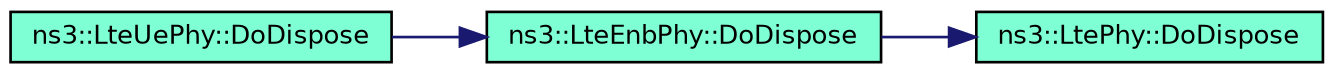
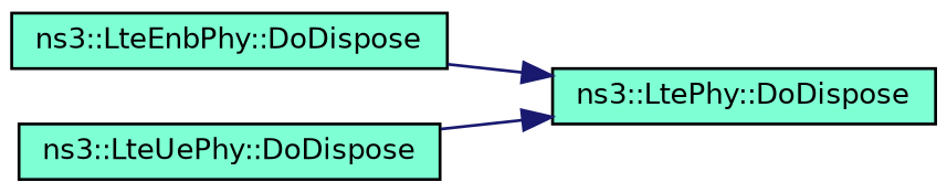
  digraph {
    rankdir=RL
    node [color=black fillcolor=aquamarine fontname=Helvetica fontsize=10 shape=record style=filled]
    edge [color=midnightblue dir=back fontname=Helvetica fontsize=10 labelfontname=Helvetica labelfontsize=10 style=solid]
    n1 [fontcolor=black height=0.2 label="ns3::LtePhy::DoDispose" width=0.4]
    n2 [height=0.2 label="ns3::LteEnbPhy::DoDispose" width=0.4]
    n3 [height=0.2 label="ns3::LteUePhy::DoDispose" width=0.4]
    n1 -> n2
-   n2 -> n3
+   n1 -> n3
  }
